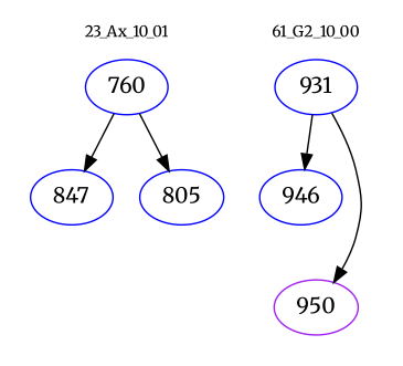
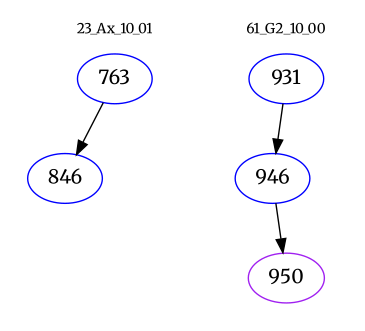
  digraph {
    fontname=Merriweather
    node [color=blue fontname=Merriweather]
    edge [color=black fontname=Merriweather]
-   n1 [label=760]
-   n2 [label=847]
-   n3 [label=805]
+   n1 [label=763]
+   n2 [label=846]
    n4 [label=931]
    n5 [label=946]
    n6 [color=purple label=950]
    subgraph cluster_1 {
      color=white
      fontsize=10
      label="23_Ax_10_01"
      n1
      n2
-     n3
    }
    subgraph cluster_2 {
      color=white
      fontsize=10
      label="61_G2_10_00"
      n4
      n5
      n6
    }
    n1 -> n2
-   n1 -> n3
    n4 -> n5
-   n4 -> n6
+   n5 -> n6
  }
